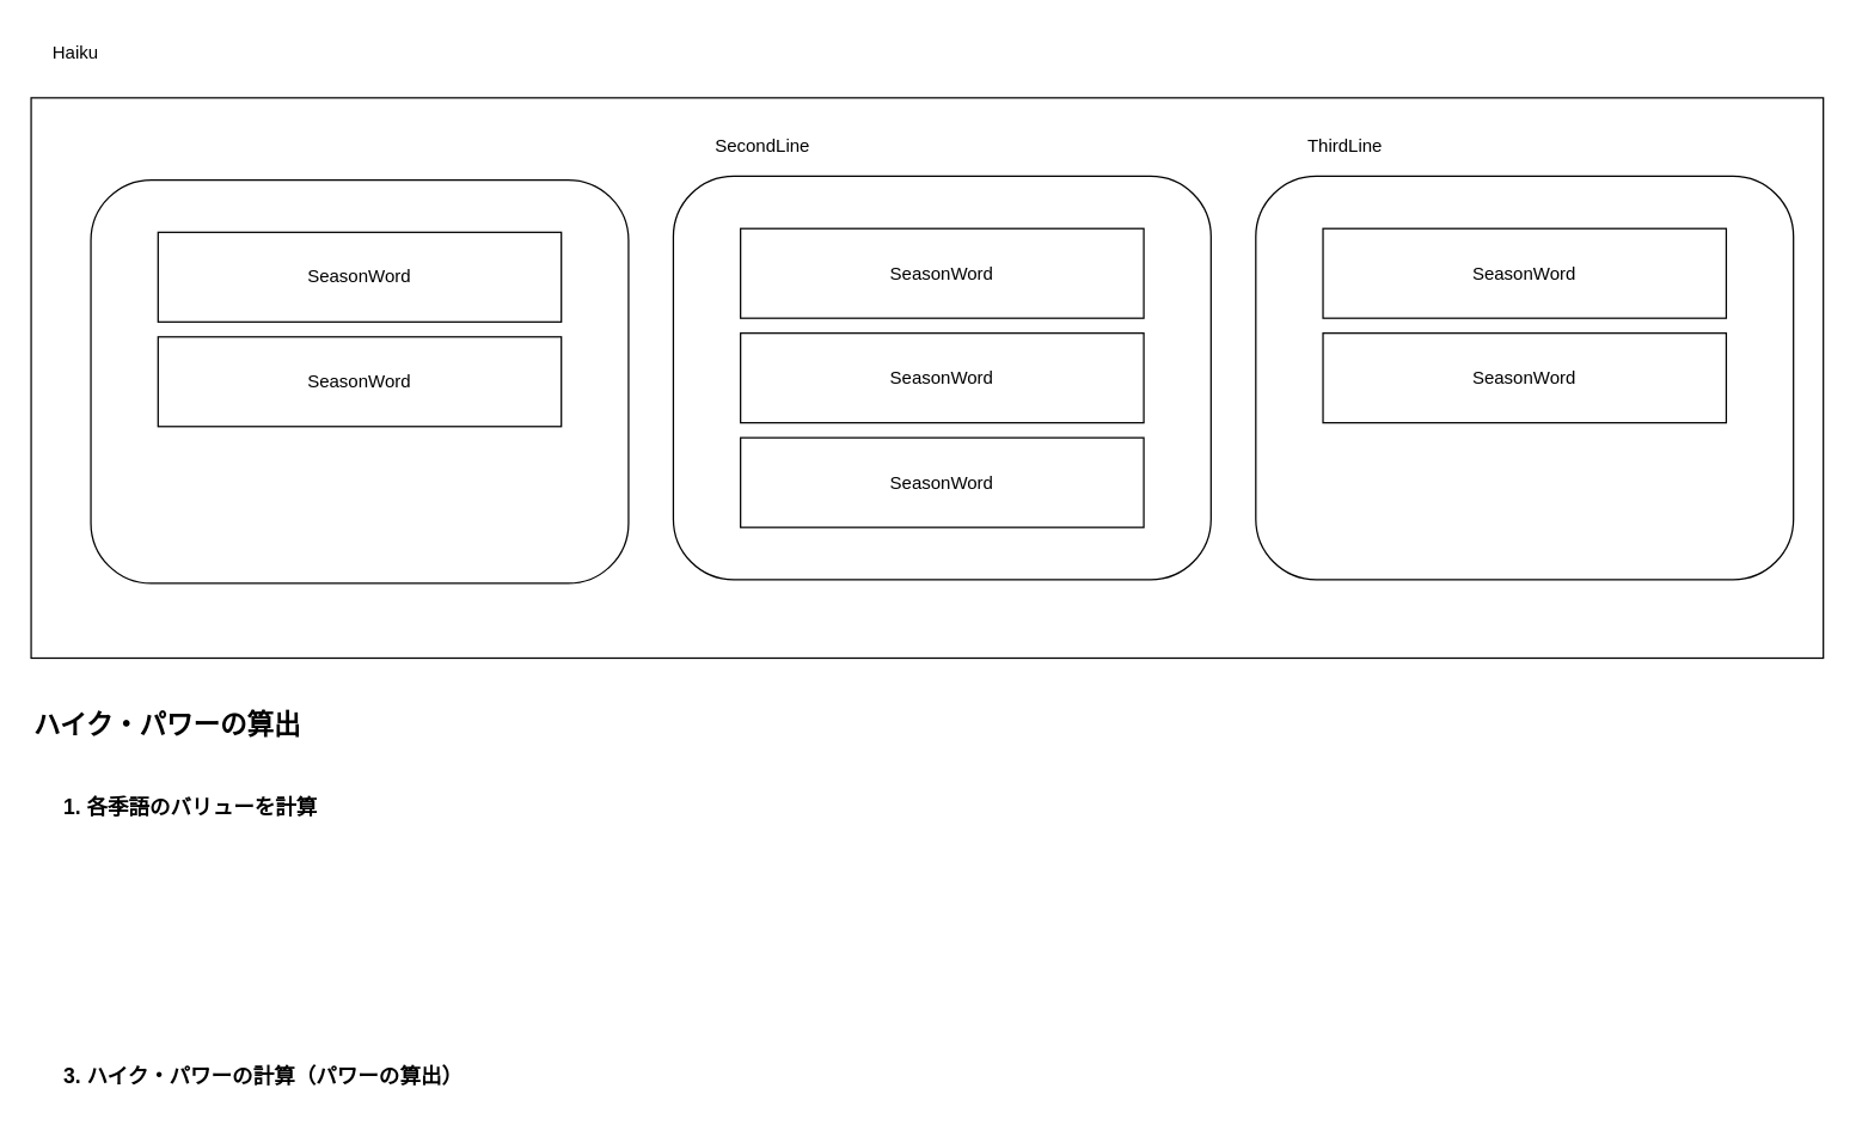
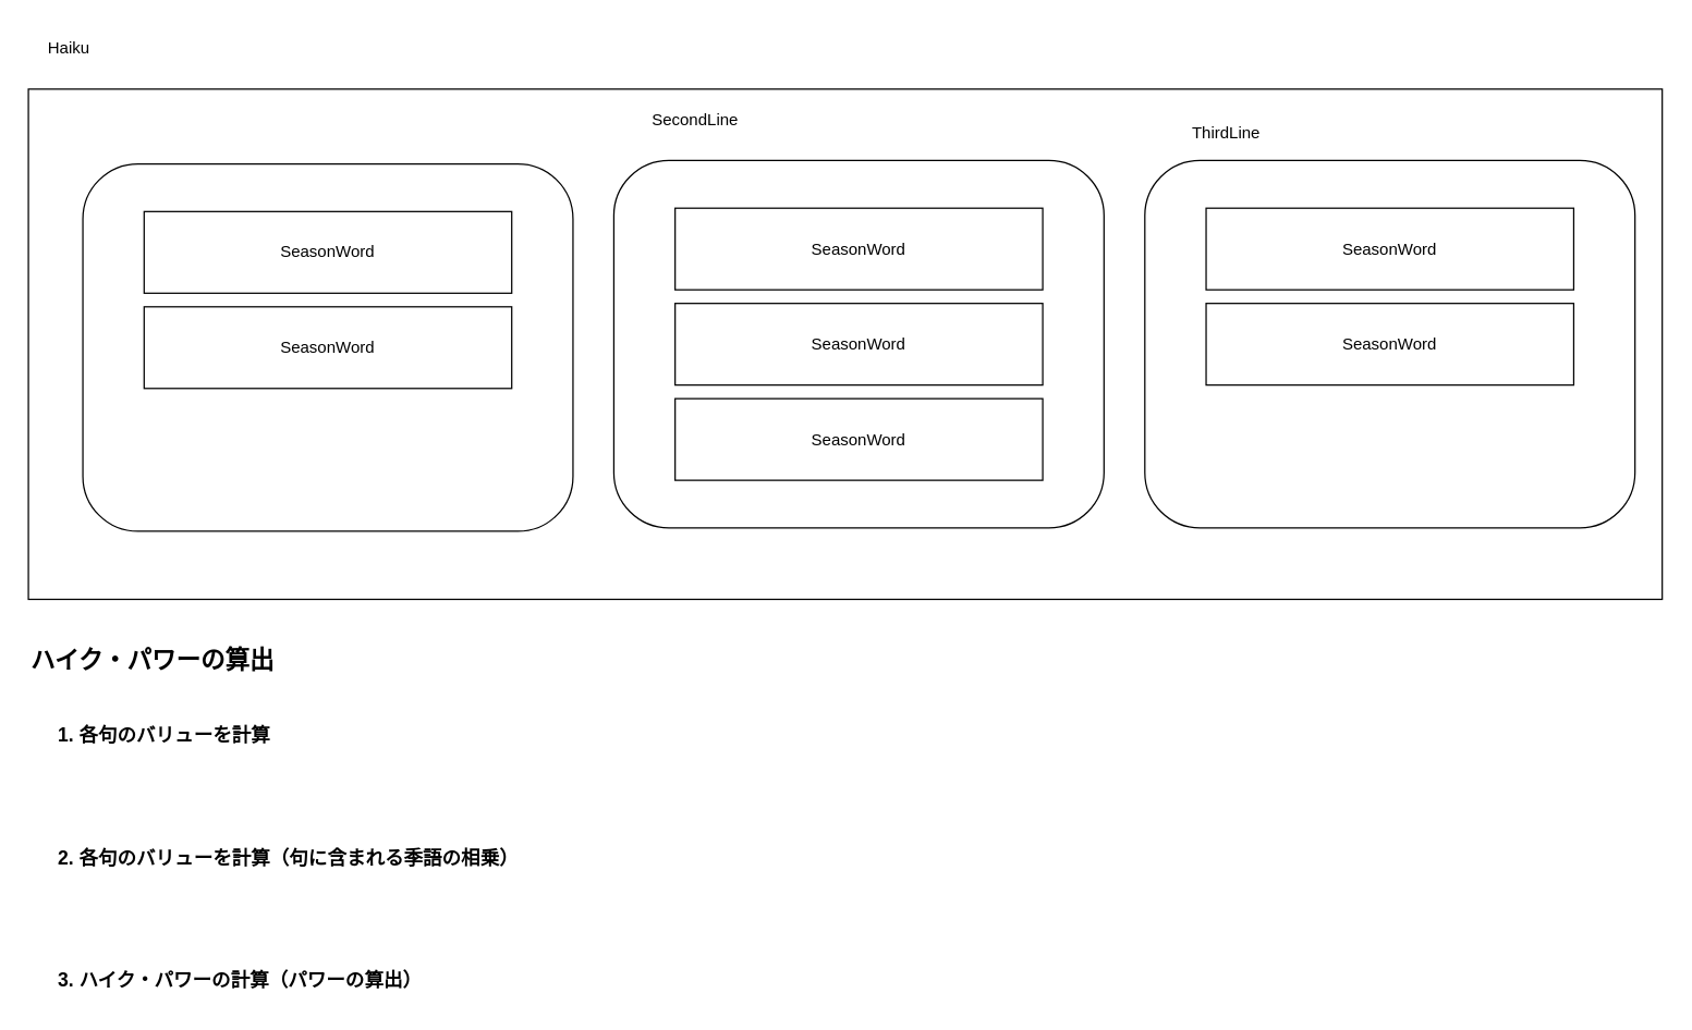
  <mxCell id="0" />
  <mxCell id="1" parent="0" />
  <mxCell id="2" value="" style="rounded=0;whiteSpace=wrap;html=1;" parent="1" vertex="1"><mxGeometry x="20" y="65" width="1200" height="375" as="geometry" /></mxCell>
  <mxCell id="3" value="" style="rounded=1;whiteSpace=wrap;html=1;" parent="1" vertex="1"><mxGeometry x="60" y="120" width="360" height="270" as="geometry" /></mxCell>
  <mxCell id="4" value="SeasonWord" style="rounded=0;whiteSpace=wrap;html=1;" parent="1" vertex="1"><mxGeometry x="105" y="155" width="270" height="60" as="geometry" /></mxCell>
  <mxCell id="5" value="SeasonWord" style="rounded=0;whiteSpace=wrap;html=1;" parent="1" vertex="1"><mxGeometry x="105" y="225" width="270" height="60" as="geometry" /></mxCell>
  <mxCell id="6" value="" style="rounded=1;whiteSpace=wrap;html=1;" parent="1" vertex="1"><mxGeometry x="450" y="117.5" width="360" height="270" as="geometry" /></mxCell>
  <mxCell id="7" value="SeasonWord" style="rounded=0;whiteSpace=wrap;html=1;" parent="1" vertex="1"><mxGeometry x="495" y="152.5" width="270" height="60" as="geometry" /></mxCell>
  <mxCell id="8" value="SeasonWord" style="rounded=0;whiteSpace=wrap;html=1;" parent="1" vertex="1"><mxGeometry x="495" y="222.5" width="270" height="60" as="geometry" /></mxCell>
  <mxCell id="9" value="SeasonWord" style="rounded=0;whiteSpace=wrap;html=1;" parent="1" vertex="1"><mxGeometry x="495" y="292.5" width="270" height="60" as="geometry" /></mxCell>
- <mxCell id="10" value="SecondLine" style="text;html=1;strokeColor=none;fillColor=none;align=center;verticalAlign=middle;whiteSpace=wrap;rounded=0;" parent="1" vertex="1"><mxGeometry x="480" y="82.5" width="60" height="30" as="geometry" /></mxCell>
+ <mxCell id="10" value="SecondLine" style="text;html=1;strokeColor=none;fillColor=none;align=center;verticalAlign=middle;whiteSpace=wrap;rounded=0;" parent="1" vertex="1"><mxGeometry x="480" y="72.5" width="60" height="30" as="geometry" /></mxCell>
  <mxCell id="11" value="" style="rounded=1;whiteSpace=wrap;html=1;" parent="1" vertex="1"><mxGeometry x="840" y="117.5" width="360" height="270" as="geometry" /></mxCell>
  <mxCell id="12" value="SeasonWord" style="rounded=0;whiteSpace=wrap;html=1;" parent="1" vertex="1"><mxGeometry x="885" y="152.5" width="270" height="60" as="geometry" /></mxCell>
  <mxCell id="13" value="SeasonWord" style="rounded=0;whiteSpace=wrap;html=1;" parent="1" vertex="1"><mxGeometry x="885" y="222.5" width="270" height="60" as="geometry" /></mxCell>
  <mxCell id="14" value="ThirdLine" style="text;html=1;strokeColor=none;fillColor=none;align=center;verticalAlign=middle;whiteSpace=wrap;rounded=0;" parent="1" vertex="1"><mxGeometry x="870" y="82.5" width="60" height="30" as="geometry" /></mxCell>
  <mxCell id="15" value="Haiku" style="text;html=1;strokeColor=none;fillColor=none;align=center;verticalAlign=middle;whiteSpace=wrap;rounded=0;" parent="1" vertex="1"><mxGeometry x="20" y="20" width="60" height="30" as="geometry" /></mxCell>
  <mxCell id="16" value="&lt;h2&gt;&lt;b&gt;ハイク・パワーの算出&lt;/b&gt;&lt;/h2&gt;" style="text;html=1;strokeColor=none;fillColor=none;align=left;verticalAlign=middle;whiteSpace=wrap;rounded=0;" parent="1" vertex="1"><mxGeometry x="20" y="470" width="360" height="30" as="geometry" /></mxCell>
- <mxCell id="17" value="&lt;h3&gt;1. 各季語のバリューを計算&lt;/h3&gt;" style="text;html=1;strokeColor=none;fillColor=none;align=left;verticalAlign=middle;whiteSpace=wrap;rounded=0;" parent="1" vertex="1"><mxGeometry x="40" y="525" width="470" height="30" as="geometry" /></mxCell>
+ <mxCell id="17" value="&lt;h3&gt;1. 各句のバリューを計算&lt;/h3&gt;" style="text;html=1;strokeColor=none;fillColor=none;align=left;verticalAlign=middle;whiteSpace=wrap;rounded=0;" parent="1" vertex="1"><mxGeometry x="40" y="525" width="470" height="30" as="geometry" /></mxCell>
+ <mxCell id="18" value="&lt;h3&gt;2. 各句のバリューを計算（句に含まれる季語の相乗）&lt;/h3&gt;" style="text;html=1;strokeColor=none;fillColor=none;align=left;verticalAlign=middle;whiteSpace=wrap;rounded=0;" parent="1" vertex="1"><mxGeometry x="40" y="615" width="470" height="30" as="geometry" /></mxCell>
  <mxCell id="19" value="&lt;h3&gt;3. ハイク・パワーの計算（パワーの算出）&lt;/h3&gt;" style="text;html=1;strokeColor=none;fillColor=none;align=left;verticalAlign=middle;whiteSpace=wrap;rounded=0;" parent="1" vertex="1"><mxGeometry x="40" y="705" width="470" height="30" as="geometry" /></mxCell>
